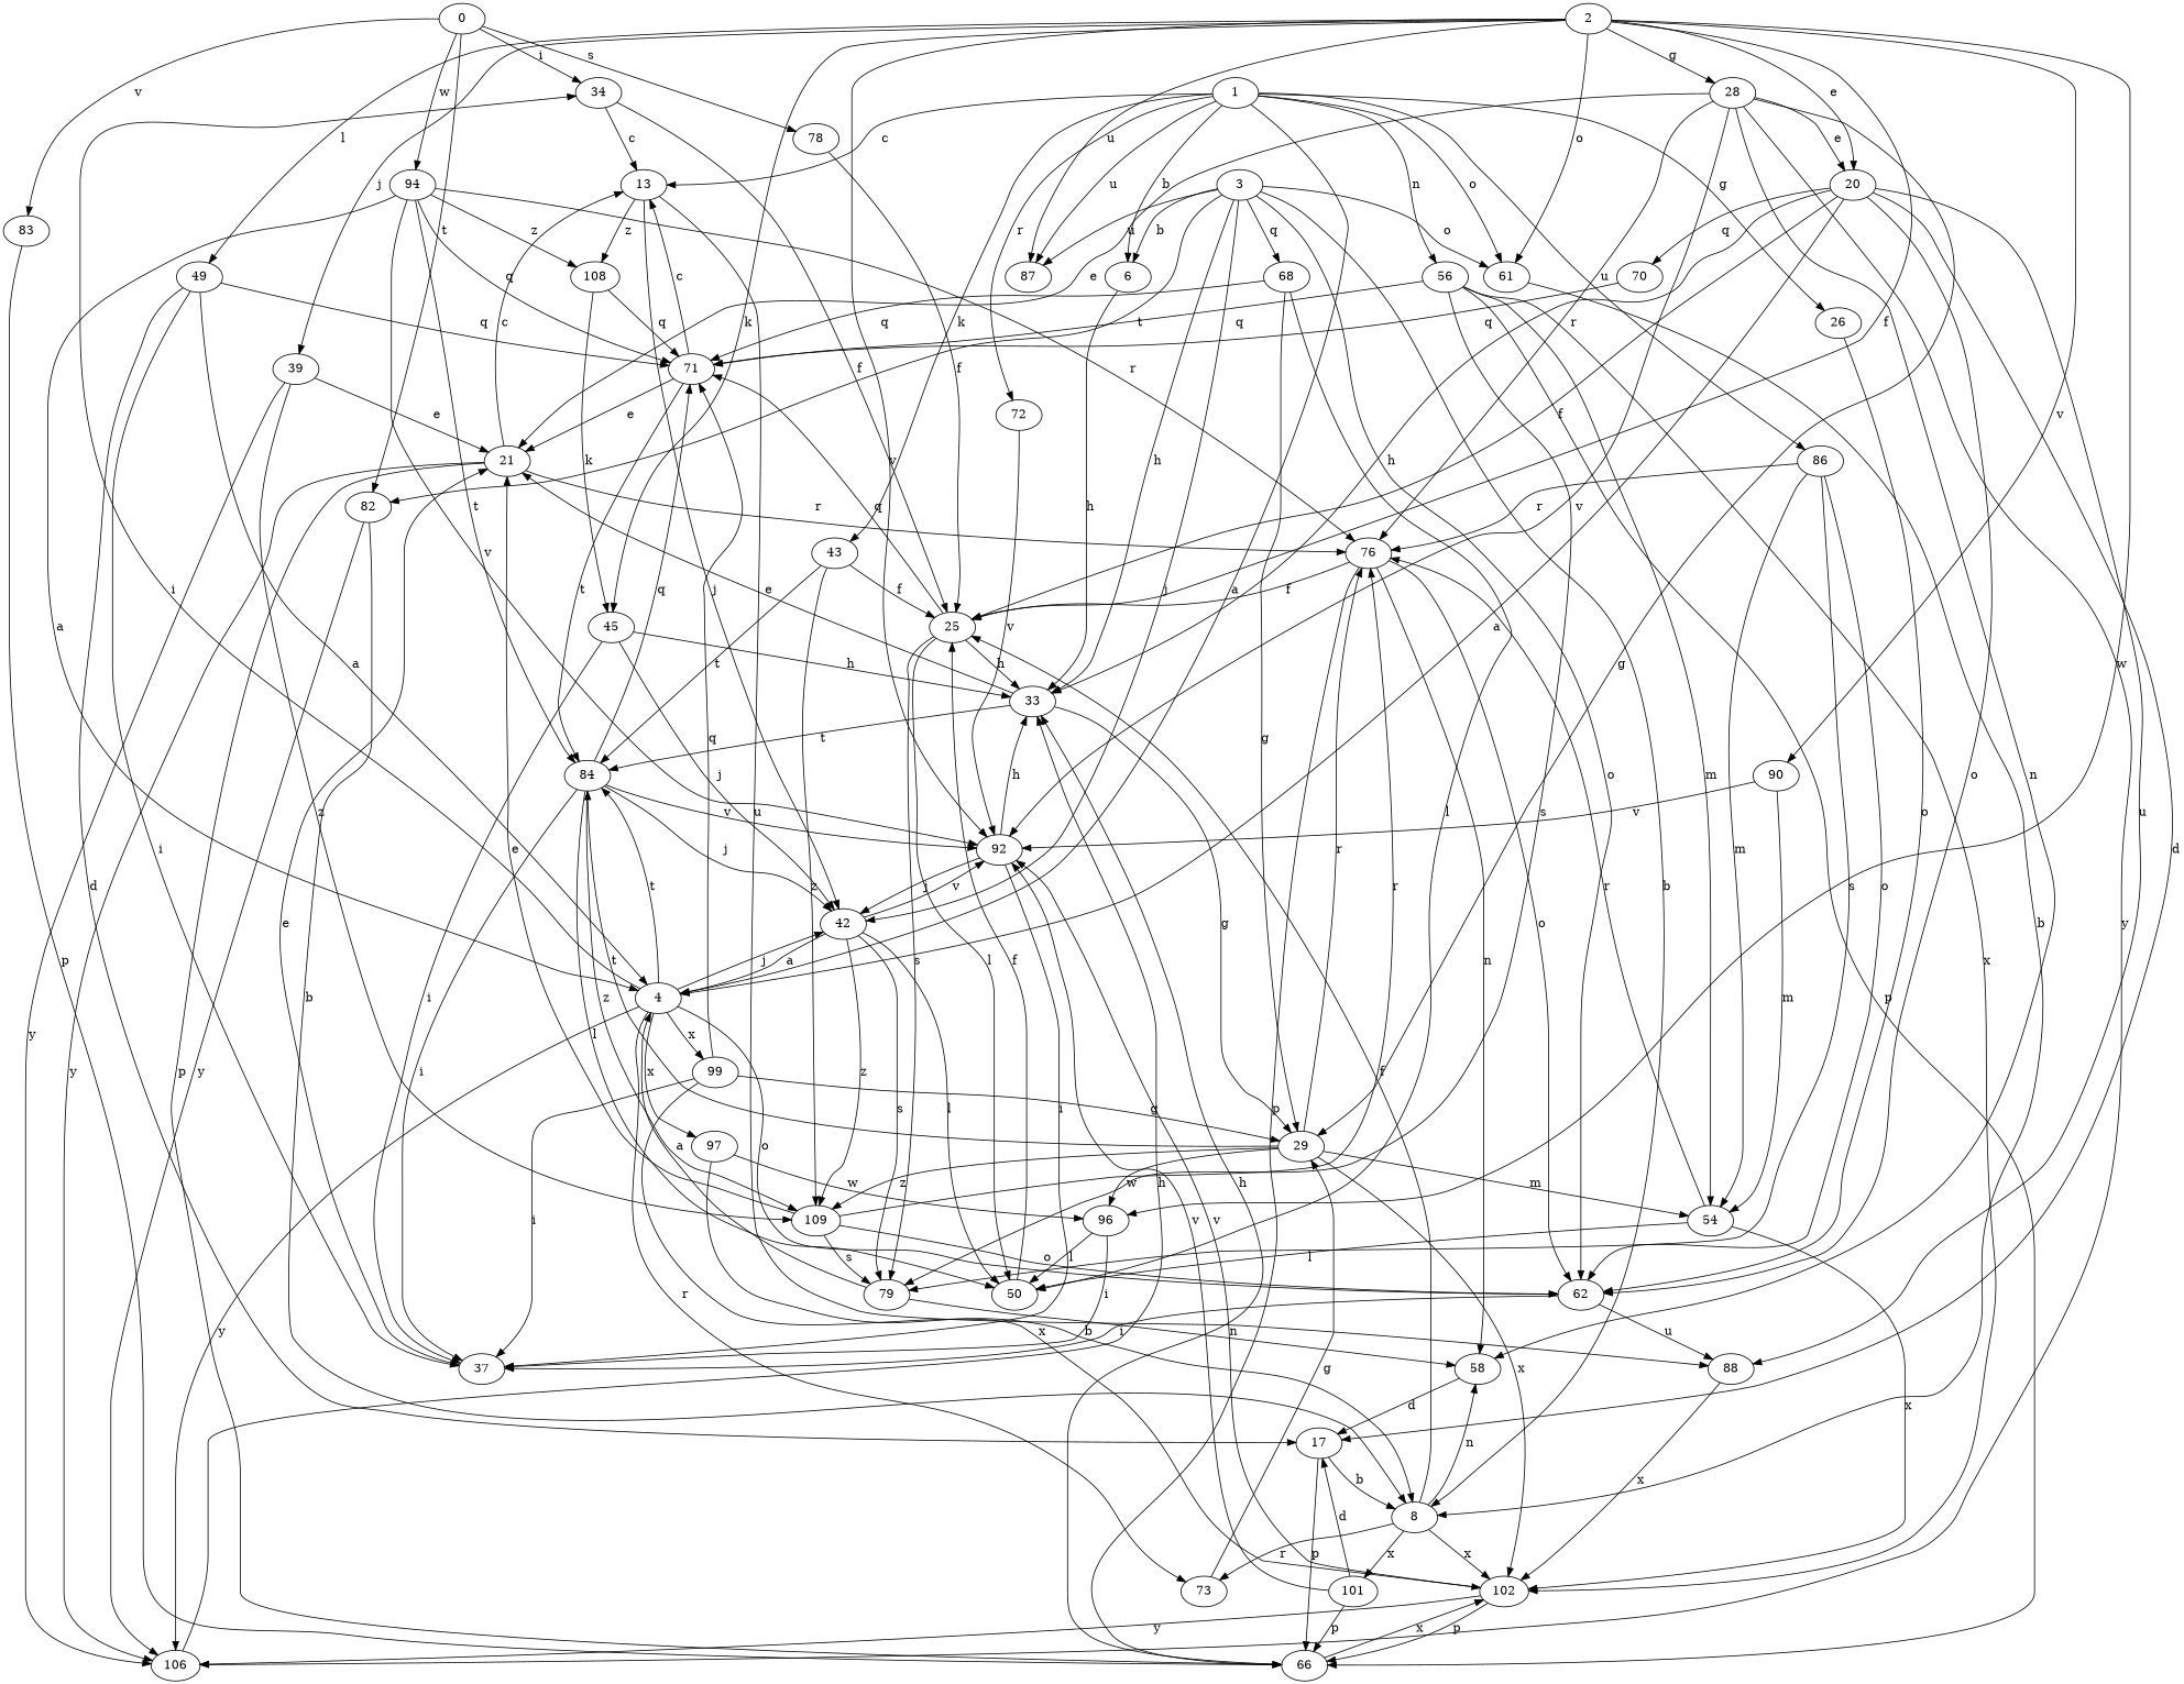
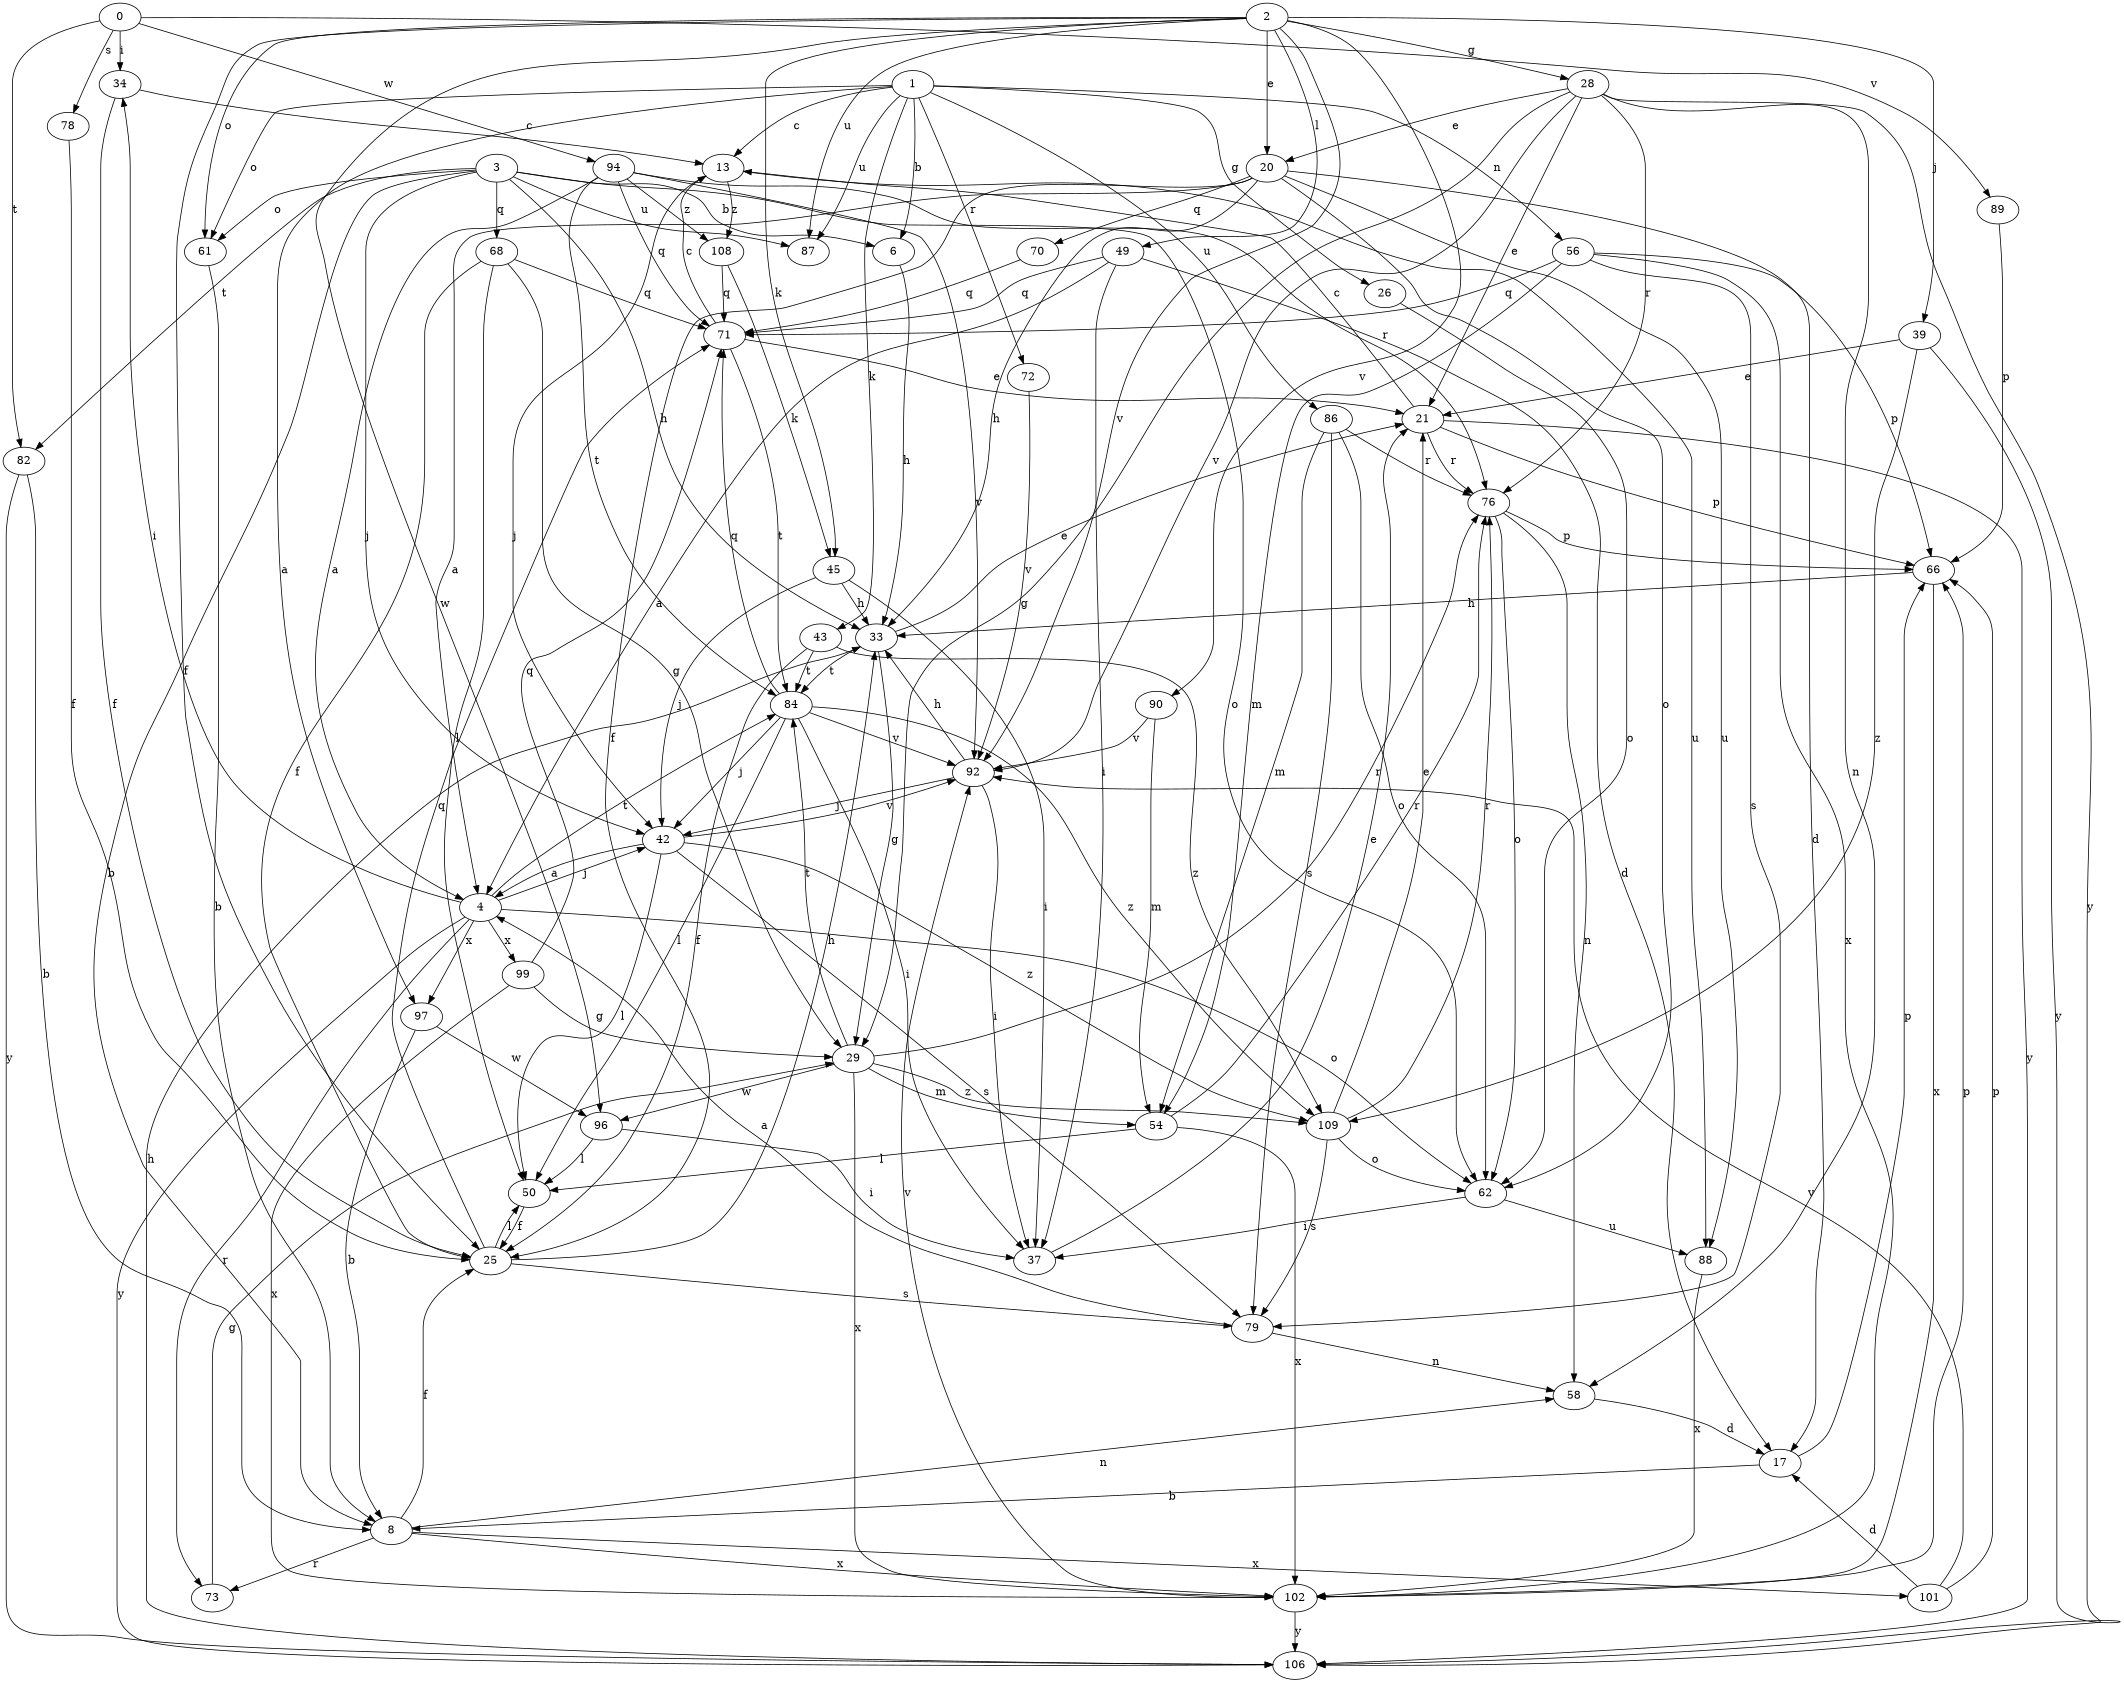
  strict digraph {
    0
    34
    78
    82
-   89 [label=83]
+   89
    94
    13
    25
    8
    106
    66
    4
    108
    92
    84
    76
    71
    1
    6
    26
    43
    56
    61
    72
    86
    87
    42
    62
    73
    97
    99
    33
    88
    109
    102
    79
    54
    45
    2
    20
    28
    39
    49
    90
    96
    17
    70
    50
    58
    21
    29
    37
    3
    68
    101
    0 -> 34 [label=i]
    0 -> 78 [label=s]
    0 -> 82 [label=t]
    0 -> 89 [label=v]
    0 -> 94 [label=w]
    34 -> 13 [label=c]
    34 -> 25 [label=f]
    78 -> 25 [label=f]
    82 -> 8 [label=b]
    82 -> 106 [label=y]
    89 -> 66 [label=p]
    94 -> 4 [label=a]
    94 -> 108 [label=z]
    94 -> 92 [label=v]
    94 -> 84 [label=t]
    94 -> 76 [label=r]
    94 -> 71 [label=q]
    13 -> 108 [label=z]
    13 -> 42 [label=j]
    13 -> 88 [label=u]
    25 -> 71 [label=q]
    25 -> 33 [label=h]
    25 -> 79 [label=s]
    25 -> 50 [label=l]
    8 -> 25 [label=f]
    8 -> 73 [label=r]
    8 -> 102 [label=x]
    8 -> 58 [label=n]
    8 -> 101 [label=x]
    106 -> 33 [label=h]
    66 -> 33 [label=h]
    66 -> 102 [label=x]
    4 -> 34 [label=i]
    4 -> 106 [label=y]
    4 -> 84 [label=t]
    4 -> 42 [label=j]
    4 -> 62 [label=o]
    4 -> 73 [label=r]
    4 -> 97 [label=x]
    4 -> 99 [label=x]
    108 -> 71 [label=q]
    108 -> 45 [label=k]
    92 -> 42 [label=j]
    92 -> 33 [label=h]
    92 -> 37 [label=i]
    84 -> 92 [label=v]
    84 -> 71 [label=q]
    84 -> 42 [label=j]
    84 -> 109 [label=z]
    84 -> 50 [label=l]
    84 -> 37 [label=i]
-   76 -> 25 [label=f]
+   68 -> 25 [label=f]
    76 -> 66 [label=p]
    76 -> 62 [label=o]
    76 -> 58 [label=n]
    71 -> 13 [label=c]
    71 -> 84 [label=t]
    71 -> 21 [label=e]
    1 -> 13 [label=c]
-   1 -> 4 [label=a]
+   1 -> 97 [label=a]
    1 -> 6 [label=b]
    1 -> 26 [label=g]
    1 -> 43 [label=k]
    1 -> 56 [label=n]
    1 -> 61 [label=o]
    1 -> 72 [label=r]
    1 -> 86 [label=u]
    1 -> 87 [label=u]
    6 -> 33 [label=h]
    26 -> 62 [label=o]
    43 -> 25 [label=f]
    43 -> 84 [label=t]
    43 -> 109 [label=z]
    56 -> 66 [label=p]
    56 -> 71 [label=q]
    56 -> 102 [label=x]
    56 -> 79 [label=s]
    56 -> 54 [label=m]
    61 -> 8 [label=b]
    72 -> 92 [label=v]
    86 -> 76 [label=r]
    86 -> 62 [label=o]
    86 -> 79 [label=s]
    86 -> 54 [label=m]
    42 -> 4 [label=a]
    42 -> 92 [label=v]
    42 -> 109 [label=z]
    42 -> 79 [label=s]
    42 -> 50 [label=l]
    62 -> 88 [label=u]
    62 -> 37 [label=i]
    73 -> 29 [label=g]
    97 -> 8 [label=b]
    97 -> 96 [label=w]
    99 -> 71 [label=q]
    99 -> 102 [label=x]
    99 -> 29 [label=g]
-   99 -> 37 [label=i]
    33 -> 84 [label=t]
    33 -> 21 [label=e]
    33 -> 29 [label=g]
    88 -> 102 [label=x]
    109 -> 76 [label=r]
    109 -> 62 [label=o]
    109 -> 79 [label=s]
    109 -> 21 [label=e]
    102 -> 106 [label=y]
    102 -> 66 [label=p]
    102 -> 92 [label=v]
    79 -> 4 [label=a]
    79 -> 58 [label=n]
    54 -> 76 [label=r]
    54 -> 102 [label=x]
    54 -> 50 [label=l]
    45 -> 42 [label=j]
    45 -> 33 [label=h]
    45 -> 37 [label=i]
    2 -> 25 [label=f]
    2 -> 92 [label=v]
    2 -> 61 [label=o]
    2 -> 87 [label=u]
    2 -> 45 [label=k]
    2 -> 20 [label=e]
    2 -> 28 [label=g]
    2 -> 39 [label=j]
    2 -> 49 [label=l]
    2 -> 90 [label=v]
    2 -> 96 [label=w]
    20 -> 25 [label=f]
    20 -> 4 [label=a]
    20 -> 62 [label=o]
    20 -> 33 [label=h]
    20 -> 88 [label=u]
    20 -> 17 [label=d]
    20 -> 70 [label=q]
    28 -> 106 [label=y]
    28 -> 92 [label=v]
    28 -> 76 [label=r]
    28 -> 20 [label=e]
    28 -> 58 [label=n]
    28 -> 21 [label=e]
    28 -> 29 [label=g]
    39 -> 106 [label=y]
    39 -> 109 [label=z]
    39 -> 21 [label=e]
    49 -> 4 [label=a]
    49 -> 71 [label=q]
    49 -> 17 [label=d]
    49 -> 37 [label=i]
    90 -> 92 [label=v]
    90 -> 54 [label=m]
    96 -> 50 [label=l]
    96 -> 37 [label=i]
    17 -> 8 [label=b]
    17 -> 66 [label=p]
    70 -> 71 [label=q]
    50 -> 25 [label=f]
    58 -> 17 [label=d]
    21 -> 13 [label=c]
    21 -> 106 [label=y]
    21 -> 66 [label=p]
    21 -> 76 [label=r]
    29 -> 84 [label=t]
    29 -> 76 [label=r]
    29 -> 109 [label=z]
    29 -> 102 [label=x]
    29 -> 54 [label=m]
    29 -> 96 [label=w]
    37 -> 21 [label=e]
    3 -> 82 [label=t]
    3 -> 8 [label=b]
    3 -> 6 [label=b]
    3 -> 61 [label=o]
    3 -> 87 [label=u]
    3 -> 42 [label=j]
    3 -> 62 [label=o]
    3 -> 33 [label=h]
    3 -> 68 [label=q]
    68 -> 71 [label=q]
    68 -> 50 [label=l]
    68 -> 29 [label=g]
    101 -> 66 [label=p]
    101 -> 92 [label=v]
    101 -> 17 [label=d]
  }
